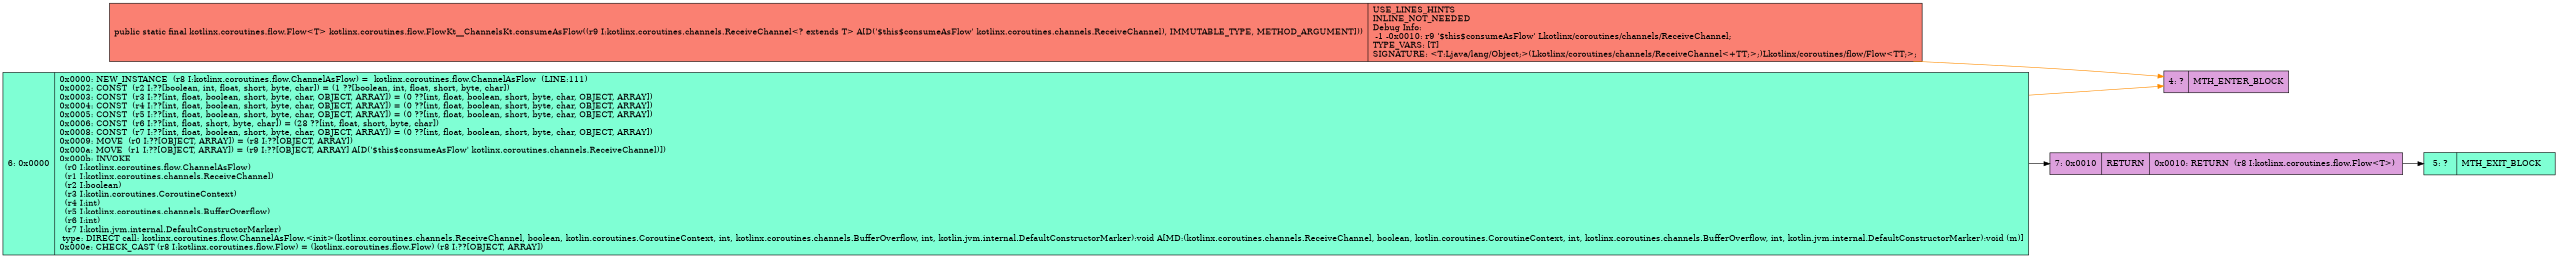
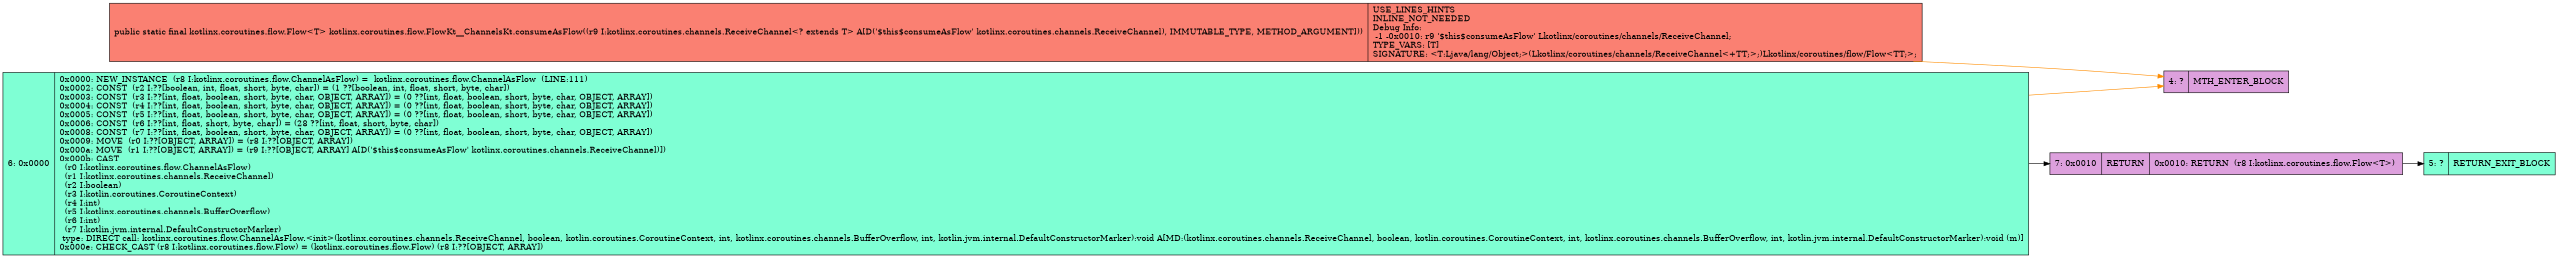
  digraph {
    rankdir=LR
    node [fillcolor=plum shape=record style=filled]
    edge [color=darkorange]
    n1 [label="{4\:\ ?|MTH_ENTER_BLOCK\l}"]
-   n2 [fillcolor=aquamarine label="{6\:\ 0x0000|0x0000: NEW_INSTANCE  (r8 I:kotlinx.coroutines.flow.ChannelAsFlow) =  kotlinx.coroutines.flow.ChannelAsFlow  (LINE:111)\l0x0002: CONST  (r2 I:??[boolean, int, float, short, byte, char]) = (1 ??[boolean, int, float, short, byte, char]) \l0x0003: CONST  (r3 I:??[int, float, boolean, short, byte, char, OBJECT, ARRAY]) = (0 ??[int, float, boolean, short, byte, char, OBJECT, ARRAY]) \l0x0004: CONST  (r4 I:??[int, float, boolean, short, byte, char, OBJECT, ARRAY]) = (0 ??[int, float, boolean, short, byte, char, OBJECT, ARRAY]) \l0x0005: CONST  (r5 I:??[int, float, boolean, short, byte, char, OBJECT, ARRAY]) = (0 ??[int, float, boolean, short, byte, char, OBJECT, ARRAY]) \l0x0006: CONST  (r6 I:??[int, float, short, byte, char]) = (28 ??[int, float, short, byte, char]) \l0x0008: CONST  (r7 I:??[int, float, boolean, short, byte, char, OBJECT, ARRAY]) = (0 ??[int, float, boolean, short, byte, char, OBJECT, ARRAY]) \l0x0009: MOVE  (r0 I:??[OBJECT, ARRAY]) = (r8 I:??[OBJECT, ARRAY]) \l0x000a: MOVE  (r1 I:??[OBJECT, ARRAY]) = (r9 I:??[OBJECT, ARRAY] A[D('$this$consumeAsFlow' kotlinx.coroutines.channels.ReceiveChannel)]) \l0x000b: INVOKE  \l  (r0 I:kotlinx.coroutines.flow.ChannelAsFlow)\l  (r1 I:kotlinx.coroutines.channels.ReceiveChannel)\l  (r2 I:boolean)\l  (r3 I:kotlin.coroutines.CoroutineContext)\l  (r4 I:int)\l  (r5 I:kotlinx.coroutines.channels.BufferOverflow)\l  (r6 I:int)\l  (r7 I:kotlin.jvm.internal.DefaultConstructorMarker)\l type: DIRECT call: kotlinx.coroutines.flow.ChannelAsFlow.\<init\>(kotlinx.coroutines.channels.ReceiveChannel, boolean, kotlin.coroutines.CoroutineContext, int, kotlinx.coroutines.channels.BufferOverflow, int, kotlin.jvm.internal.DefaultConstructorMarker):void A[MD:(kotlinx.coroutines.channels.ReceiveChannel, boolean, kotlin.coroutines.CoroutineContext, int, kotlinx.coroutines.channels.BufferOverflow, int, kotlin.jvm.internal.DefaultConstructorMarker):void (m)]\l0x000e: CHECK_CAST (r8 I:kotlinx.coroutines.flow.Flow) = (kotlinx.coroutines.flow.Flow) (r8 I:??[OBJECT, ARRAY]) \l}"]
+   n2 [fillcolor=aquamarine label="{6\:\ 0x0000|0x0000: NEW_INSTANCE  (r8 I:kotlinx.coroutines.flow.ChannelAsFlow) =  kotlinx.coroutines.flow.ChannelAsFlow  (LINE:111)\l0x0002: CONST  (r2 I:??[boolean, int, float, short, byte, char]) = (1 ??[boolean, int, float, short, byte, char]) \l0x0003: CONST  (r3 I:??[int, float, boolean, short, byte, char, OBJECT, ARRAY]) = (0 ??[int, float, boolean, short, byte, char, OBJECT, ARRAY]) \l0x0004: CONST  (r4 I:??[int, float, boolean, short, byte, char, OBJECT, ARRAY]) = (0 ??[int, float, boolean, short, byte, char, OBJECT, ARRAY]) \l0x0005: CONST  (r5 I:??[int, float, boolean, short, byte, char, OBJECT, ARRAY]) = (0 ??[int, float, boolean, short, byte, char, OBJECT, ARRAY]) \l0x0006: CONST  (r6 I:??[int, float, short, byte, char]) = (28 ??[int, float, short, byte, char]) \l0x0008: CONST  (r7 I:??[int, float, boolean, short, byte, char, OBJECT, ARRAY]) = (0 ??[int, float, boolean, short, byte, char, OBJECT, ARRAY]) \l0x0009: MOVE  (r0 I:??[OBJECT, ARRAY]) = (r8 I:??[OBJECT, ARRAY]) \l0x000a: MOVE  (r1 I:??[OBJECT, ARRAY]) = (r9 I:??[OBJECT, ARRAY] A[D('$this$consumeAsFlow' kotlinx.coroutines.channels.ReceiveChannel)]) \l0x000b: CAST  \l  (r0 I:kotlinx.coroutines.flow.ChannelAsFlow)\l  (r1 I:kotlinx.coroutines.channels.ReceiveChannel)\l  (r2 I:boolean)\l  (r3 I:kotlin.coroutines.CoroutineContext)\l  (r4 I:int)\l  (r5 I:kotlinx.coroutines.channels.BufferOverflow)\l  (r6 I:int)\l  (r7 I:kotlin.jvm.internal.DefaultConstructorMarker)\l type: DIRECT call: kotlinx.coroutines.flow.ChannelAsFlow.\<init\>(kotlinx.coroutines.channels.ReceiveChannel, boolean, kotlin.coroutines.CoroutineContext, int, kotlinx.coroutines.channels.BufferOverflow, int, kotlin.jvm.internal.DefaultConstructorMarker):void A[MD:(kotlinx.coroutines.channels.ReceiveChannel, boolean, kotlin.coroutines.CoroutineContext, int, kotlinx.coroutines.channels.BufferOverflow, int, kotlin.jvm.internal.DefaultConstructorMarker):void (m)]\l0x000e: CHECK_CAST (r8 I:kotlinx.coroutines.flow.Flow) = (kotlinx.coroutines.flow.Flow) (r8 I:??[OBJECT, ARRAY]) \l}"]
    n3 [label="{7\:\ 0x0010|RETURN\l|0x0010: RETURN  (r8 I:kotlinx.coroutines.flow.Flow\<T\>) \l}"]
-   n4 [fillcolor=aquamarine label="{5\:\ ?|MTH_EXIT_BLOCK\l}"]
+   n4 [fillcolor=aquamarine label="{5\:\ ?|RETURN_EXIT_BLOCK\l}"]
    n5 [fillcolor=salmon label="{public static final kotlinx.coroutines.flow.Flow\<T\> kotlinx.coroutines.flow.FlowKt__ChannelsKt.consumeAsFlow((r9 I:kotlinx.coroutines.channels.ReceiveChannel\<? extends T\> A[D('$this$consumeAsFlow' kotlinx.coroutines.channels.ReceiveChannel), IMMUTABLE_TYPE, METHOD_ARGUMENT]))  | USE_LINES_HINTS\lINLINE_NOT_NEEDED\lDebug Info:\l  \-1 \-0x0010: r9 '$this$consumeAsFlow' Lkotlinx\/coroutines\/channels\/ReceiveChannel;\lTYPE_VARS: [T]\lSIGNATURE: \<T:Ljava\/lang\/Object;\>(Lkotlinx\/coroutines\/channels\/ReceiveChannel\<+TT;\>;)Lkotlinx\/coroutines\/flow\/Flow\<TT;\>;\l}"]
    n2 -> n1
    n2 -> n3 [color=black]
    n3 -> n4 [color=black]
    n5 -> n1
  }
